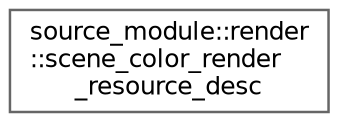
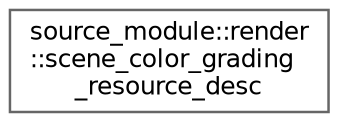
  digraph {
    rankdir=LR
-   n1 [color=grey40 fillcolor=white fontname=Helvetica fontsize=10 height=0.2 label="source_module::render\l::scene_color_render\l_resource_desc" shape=box style=filled width=0.4]
+   n1 [color=grey40 fillcolor=white fontname=Helvetica fontsize=10 height=0.2 label="source_module::render\l::scene_color_grading\l_resource_desc" shape=box style=filled width=0.4]
  }
